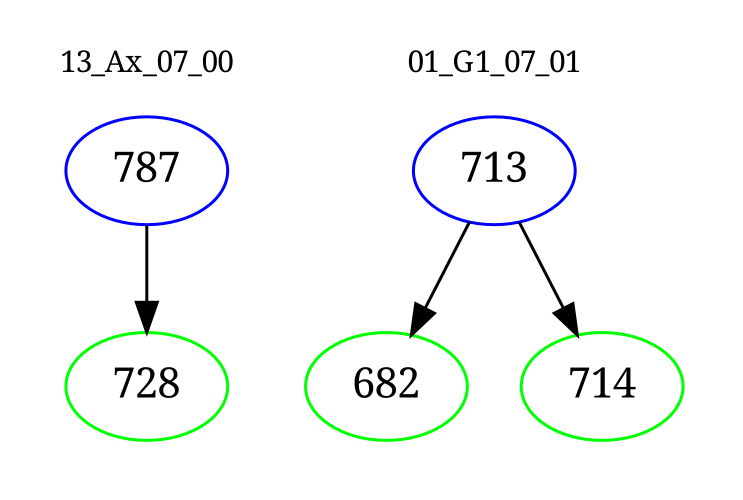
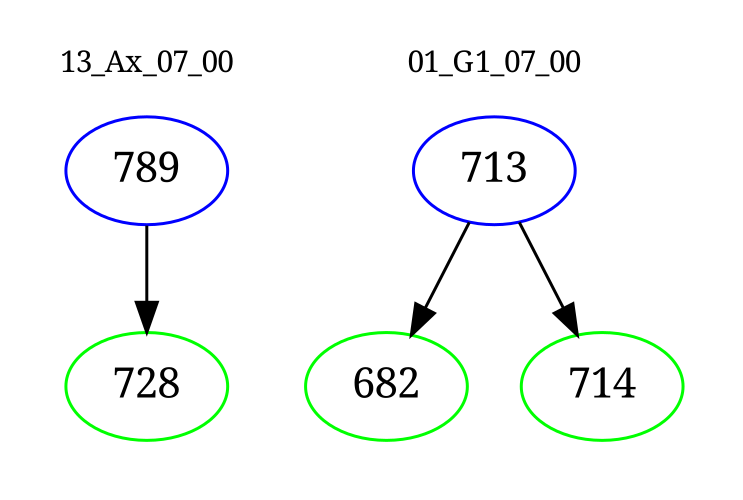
  digraph {
    fontname="Noto Serif"
    node [color=green fontname="Noto Serif"]
    edge [color=black fontname="Noto Serif"]
-   n1 [color=blue label=787]
+   n1 [color=blue label=789]
    n2 [label=728]
    n3 [color=blue label=713]
    n4 [label=682]
    n5 [label=714]
    subgraph cluster_1 {
      color=white
      fontsize=10
      label="13_Ax_07_00"
      n1
      n2
    }
    subgraph cluster_2 {
      color=white
      fontsize=10
-     label="01_G1_07_01"
+     label="01_G1_07_00"
      n3
      n4
      n5
    }
    n1 -> n2
    n3 -> n4
    n3 -> n5
  }
